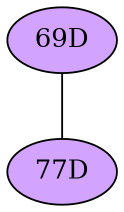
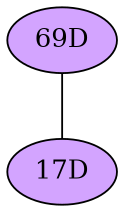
  graph {
    node [fillcolor="#D3A4FF" style=radial]
    "69D"
-   "77D"
+   "77D" [label="17D"]
    "69D" -- "77D" [penwidth=1]
  }
